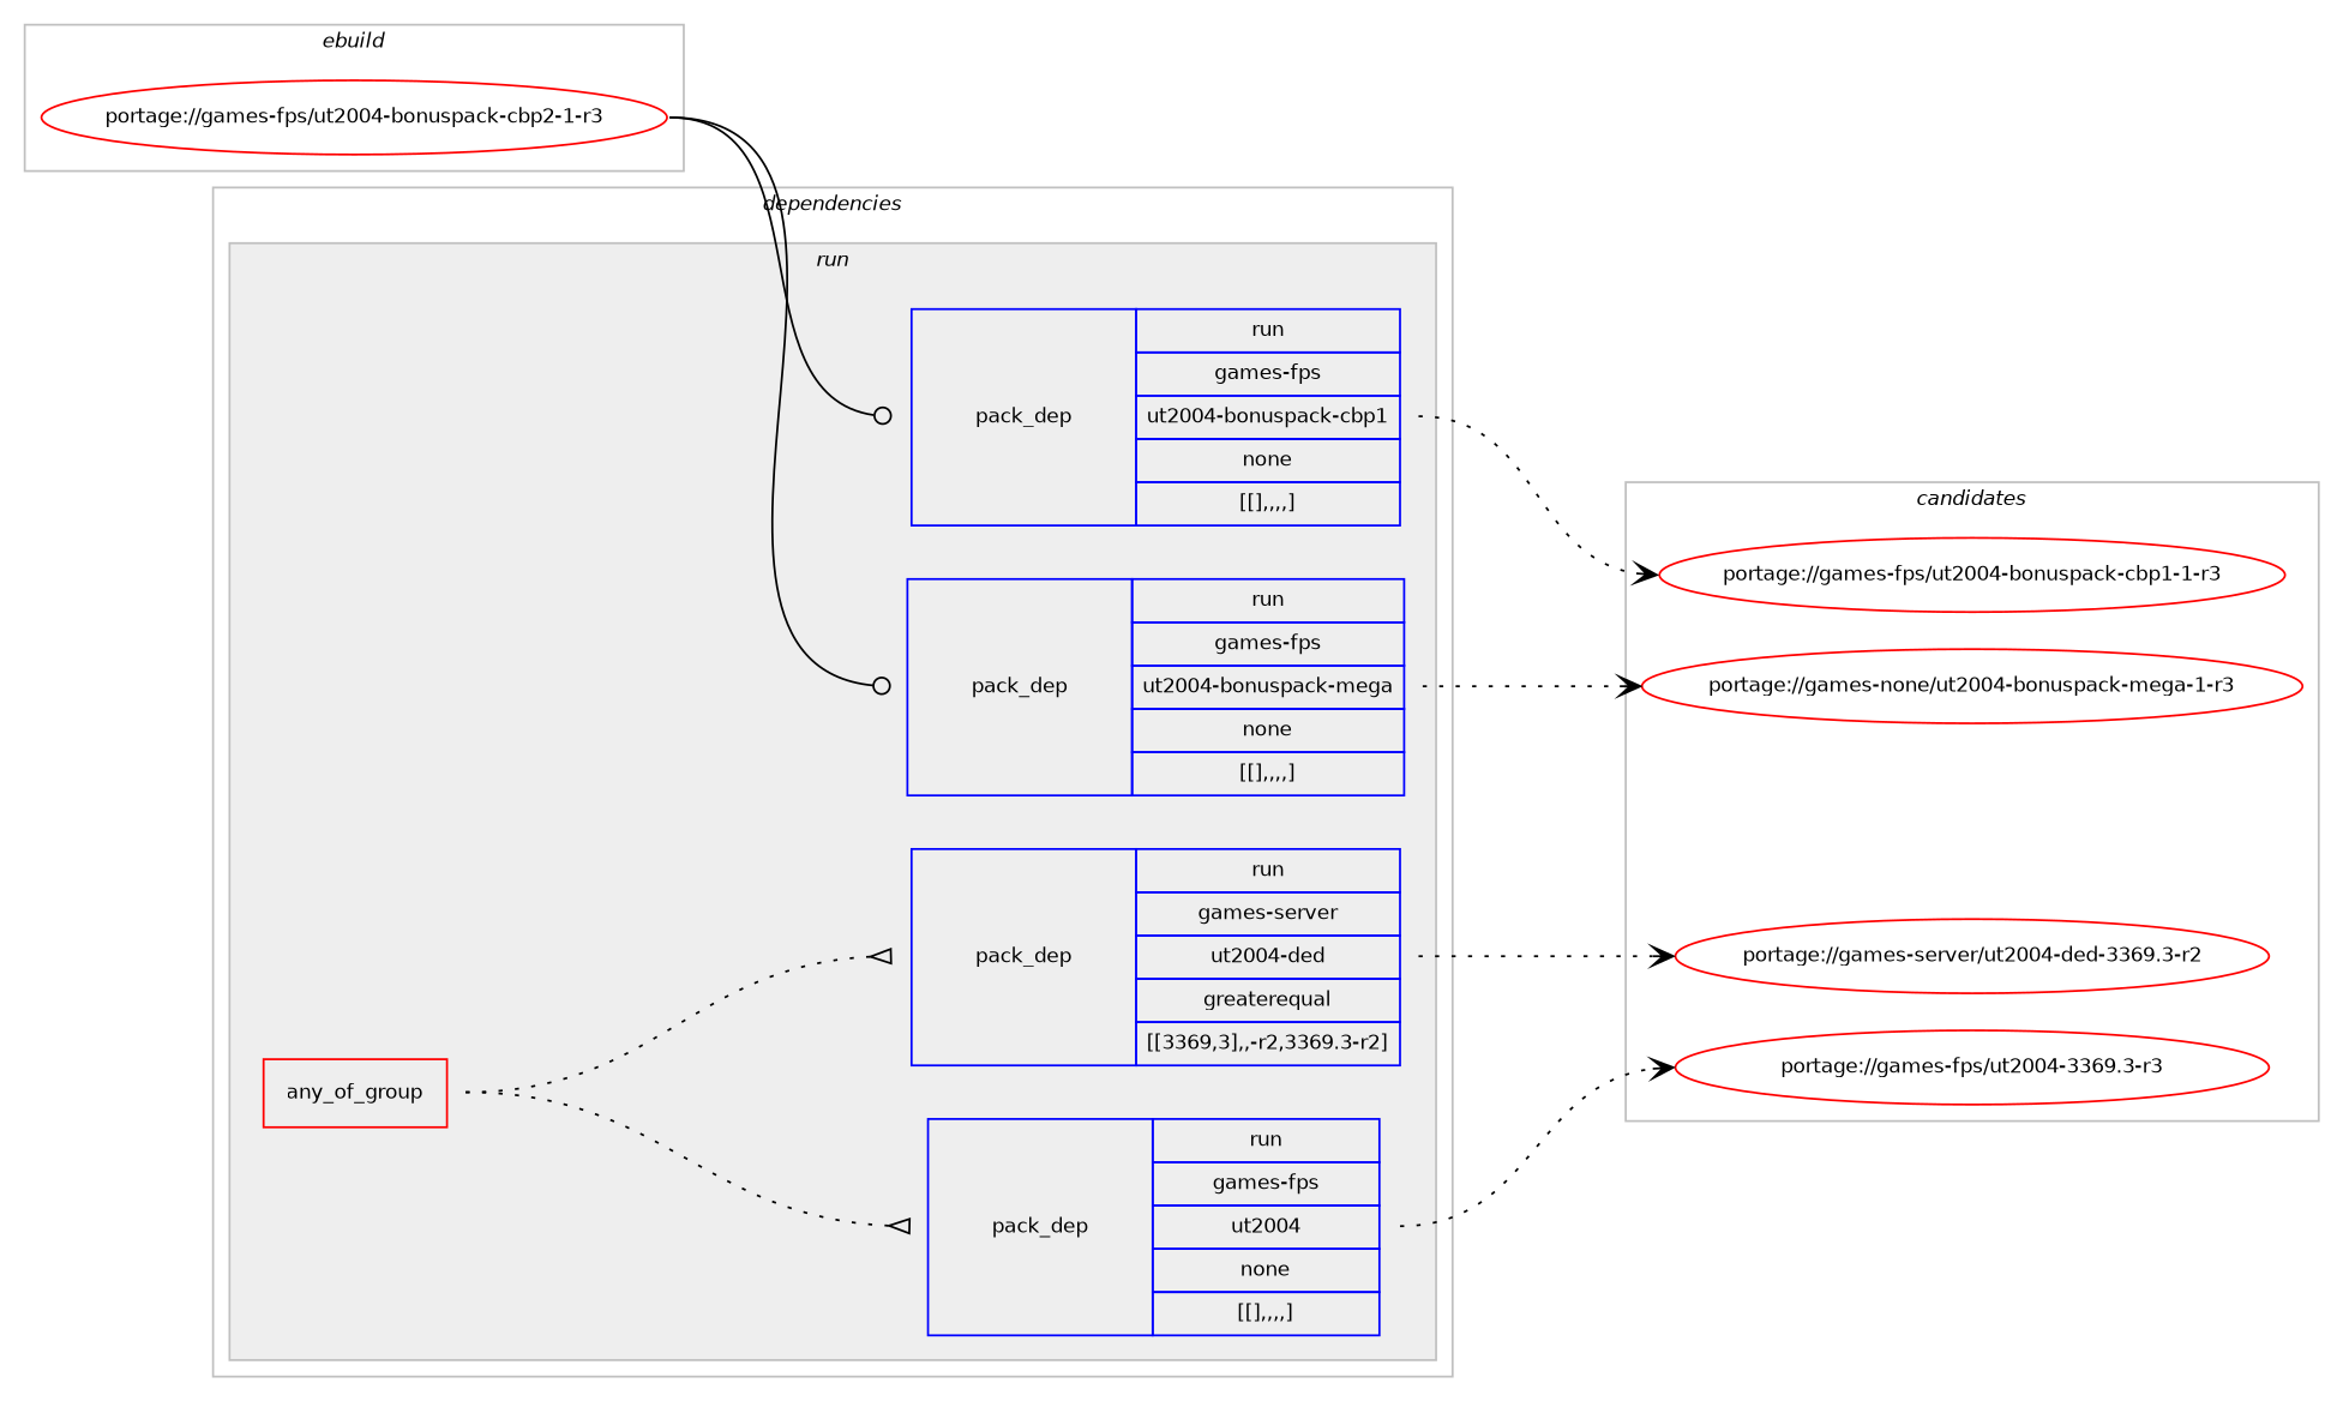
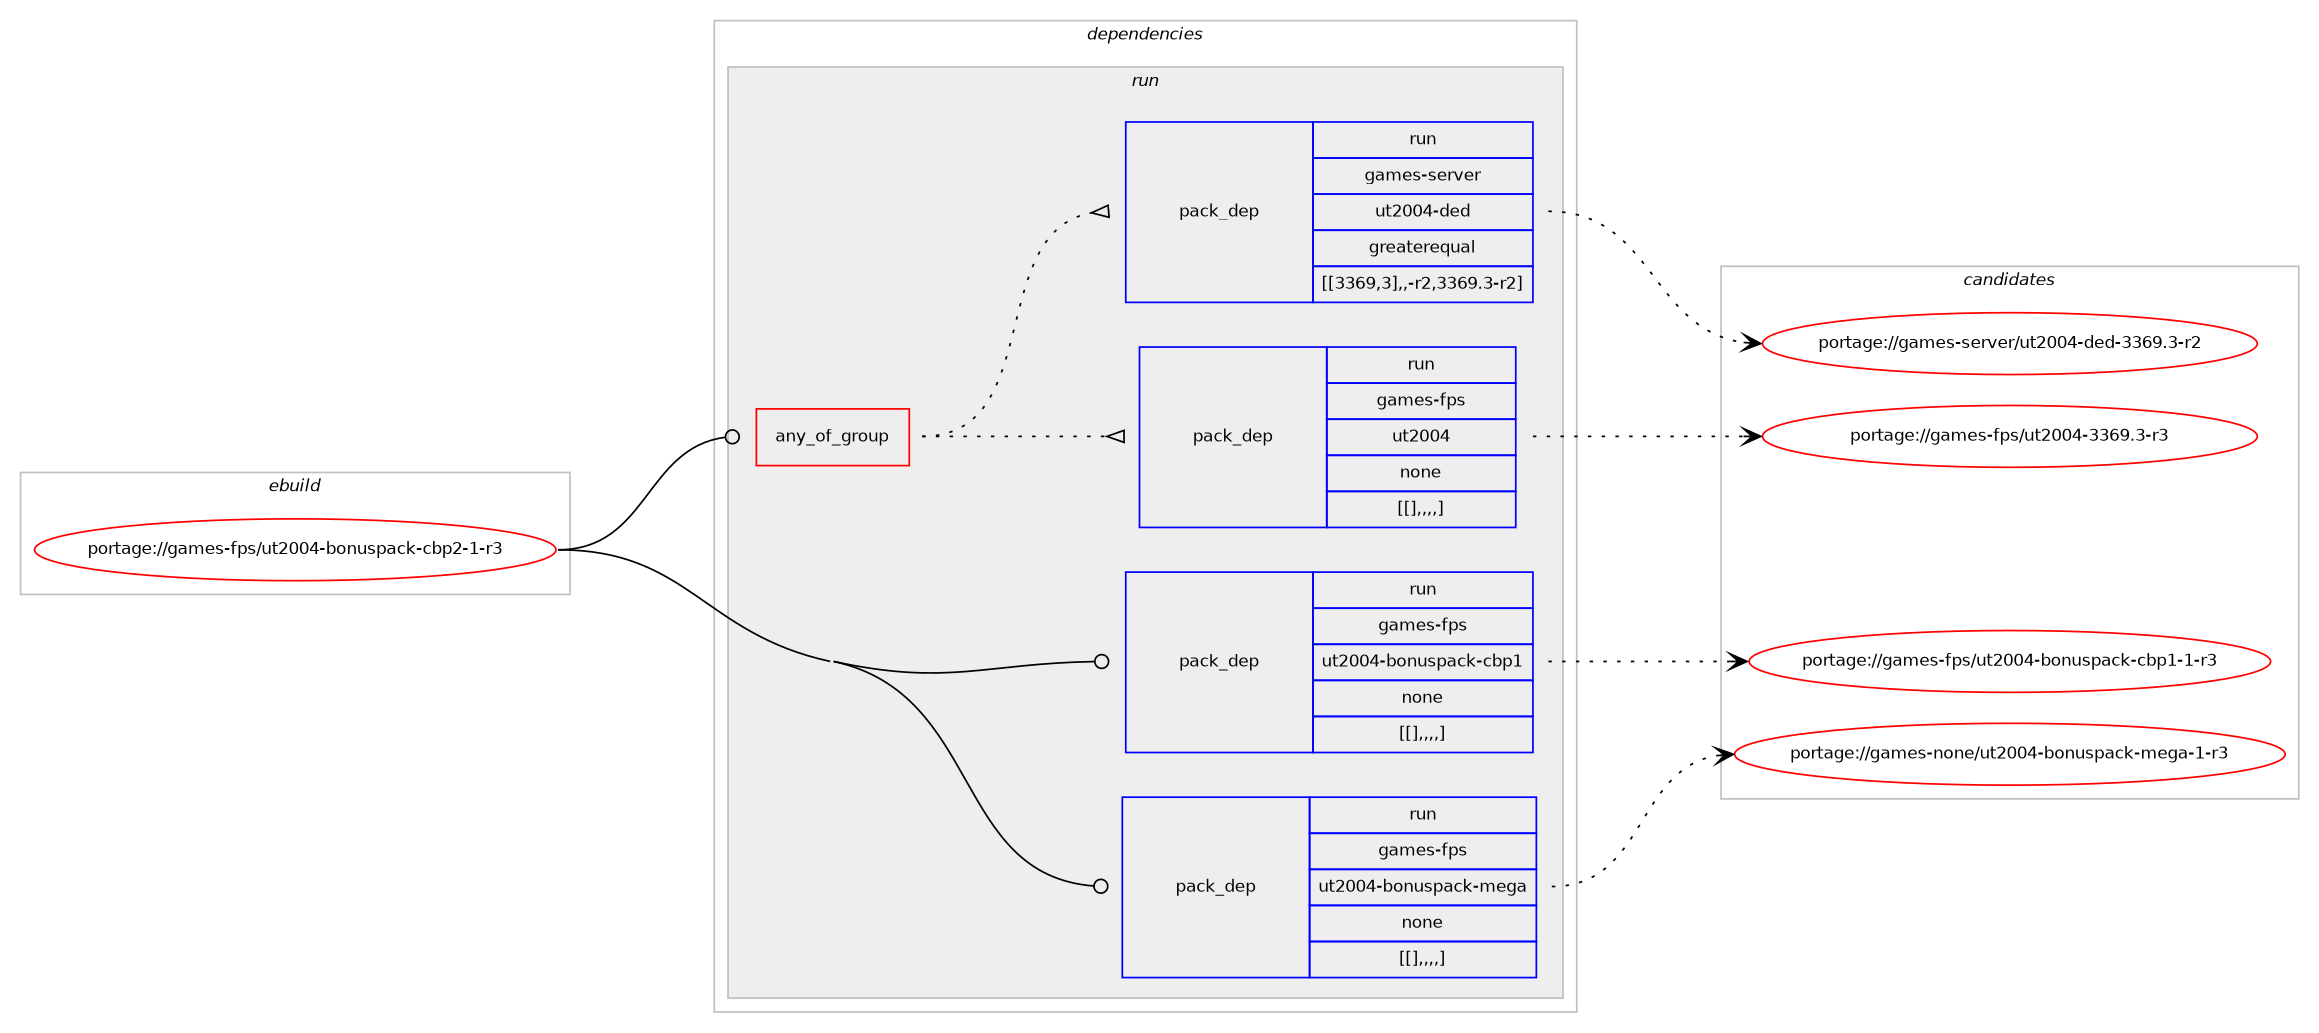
  digraph {
    compound=true
    concentrate=true
    fontname=Helvetica
    fontsize=10
    newrank=true
    rankdir=LR
    ranksep=1.5
    node [color=red fontname=Helvetica fontsize=10]
    edge [arrowhead=vee headport=w style=dotted tailport=e weight=20]
    n1 [label="portage://games-fps/ut2004-bonuspack-cbp2-1-r3" width=4]
    n2 [color=blue label=<<TABLE BORDER="0" CELLBORDER="1" CELLSPACING="0" CELLPADDING="4" WIDTH="220"><TR><TD ROWSPAN="6" CELLPADDING="30">pack_dep</TD></TR><TR><TD WIDTH="110">run</TD></TR><TR><TD>games-fps</TD></TR><TR><TD>ut2004</TD></TR><TR><TD>none</TD></TR><TR><TD>[[],,,,]</TD></TR></TABLE>> shape=none]
    n3 [color=blue label=<<TABLE BORDER="0" CELLBORDER="1" CELLSPACING="0" CELLPADDING="4" WIDTH="220"><TR><TD ROWSPAN="6" CELLPADDING="30">pack_dep</TD></TR><TR><TD WIDTH="110">run</TD></TR><TR><TD>games-server</TD></TR><TR><TD>ut2004-ded</TD></TR><TR><TD>greaterequal</TD></TR><TR><TD>[[3369,3],,-r2,3369.3-r2]</TD></TR></TABLE>> shape=none]
    n4 [label=<<TABLE BORDER="0" CELLBORDER="1" CELLSPACING="0" CELLPADDING="4"><TR><TD CELLPADDING="10">any_of_group</TD></TR></TABLE>> shape=none]
    n5 [color=blue label=<<TABLE BORDER="0" CELLBORDER="1" CELLSPACING="0" CELLPADDING="4" WIDTH="220"><TR><TD ROWSPAN="6" CELLPADDING="30">pack_dep</TD></TR><TR><TD WIDTH="110">run</TD></TR><TR><TD>games-fps</TD></TR><TR><TD>ut2004-bonuspack-cbp1</TD></TR><TR><TD>none</TD></TR><TR><TD>[[],,,,]</TD></TR></TABLE>> shape=none]
    n6 [color=blue label=<<TABLE BORDER="0" CELLBORDER="1" CELLSPACING="0" CELLPADDING="4" WIDTH="220"><TR><TD ROWSPAN="6" CELLPADDING="30">pack_dep</TD></TR><TR><TD WIDTH="110">run</TD></TR><TR><TD>games-fps</TD></TR><TR><TD>ut2004-bonuspack-mega</TD></TR><TR><TD>none</TD></TR><TR><TD>[[],,,,]</TD></TR></TABLE>> shape=none]
    n7 [label="portage://games-fps/ut2004-3369.3-r3" width=4]
    n8 [label="portage://games-server/ut2004-ded-3369.3-r2" width=4]
    n9 [label="portage://games-fps/ut2004-bonuspack-cbp1-1-r3" width=4]
    n10 [label="portage://games-none/ut2004-bonuspack-mega-1-r3" width=4]
    subgraph cluster_1 {
      color=gray
      label=<<i>ebuild</i>>
      n1
    }
    subgraph cluster_2 {
      color=gray
      label=<<i>dependencies</i>>
      subgraph cluster_3 {
        color=gray
        fillcolor="#eeeeee"
        label=<<i>compile</i>>
        style=filled
      }
      subgraph cluster_4 {
        color=gray
        fillcolor="#eeeeee"
        label=<<i>compile and run</i>>
        style=filled
      }
      subgraph cluster_5 {
        color=gray
        fillcolor="#eeeeee"
        label=<<i>run</i>>
        style=filled
        subgraph sub_6 {
          color=gray
          fillcolor="#eeeeee"
          label=<<i>run</i>>
          style=filled
          n4
          subgraph sub_7 {
            color=gray
            fillcolor="#eeeeee"
            label=<<i>run</i>>
            style=filled
            n2
          }
          subgraph sub_8 {
            color=gray
            fillcolor="#eeeeee"
            label=<<i>run</i>>
            style=filled
            n3
          }
        }
        subgraph sub_9 {
          color=gray
          fillcolor="#eeeeee"
          label=<<i>run</i>>
          style=filled
          n5
        }
        subgraph sub_10 {
          color=gray
          fillcolor="#eeeeee"
          label=<<i>run</i>>
          style=filled
          n6
        }
      }
    }
    subgraph cluster_11 {
      color=gray
      label=<<i>candidates</i>>
      rank=same
      subgraph sub_12 {
        color=black
        label=<<i>candidates</i>>
        nodesep=1
        rank=same
        n7
      }
      subgraph sub_13 {
        color=black
        label=<<i>candidates</i>>
        nodesep=1
        rank=same
        n8
      }
      subgraph sub_14 {
        color=black
        label=<<i>candidates</i>>
        nodesep=1
        rank=same
        n9
      }
      subgraph sub_15 {
        color=black
        label=<<i>candidates</i>>
        nodesep=1
        rank=same
        n10
      }
    }
+   n1 -> n4 [arrowhead=odot style=solid]
    n1 -> n5 [arrowhead=odot style=solid]
    n1 -> n6 [arrowhead=odot style=solid]
    n2 -> n7 [weight=100]
    n3 -> n8 [weight=100]
    n4 -> n2 [arrowhead=oinv]
    n4 -> n3 [arrowhead=oinv]
    n5 -> n9 [weight=100]
    n6 -> n10 [weight=100]
  }
